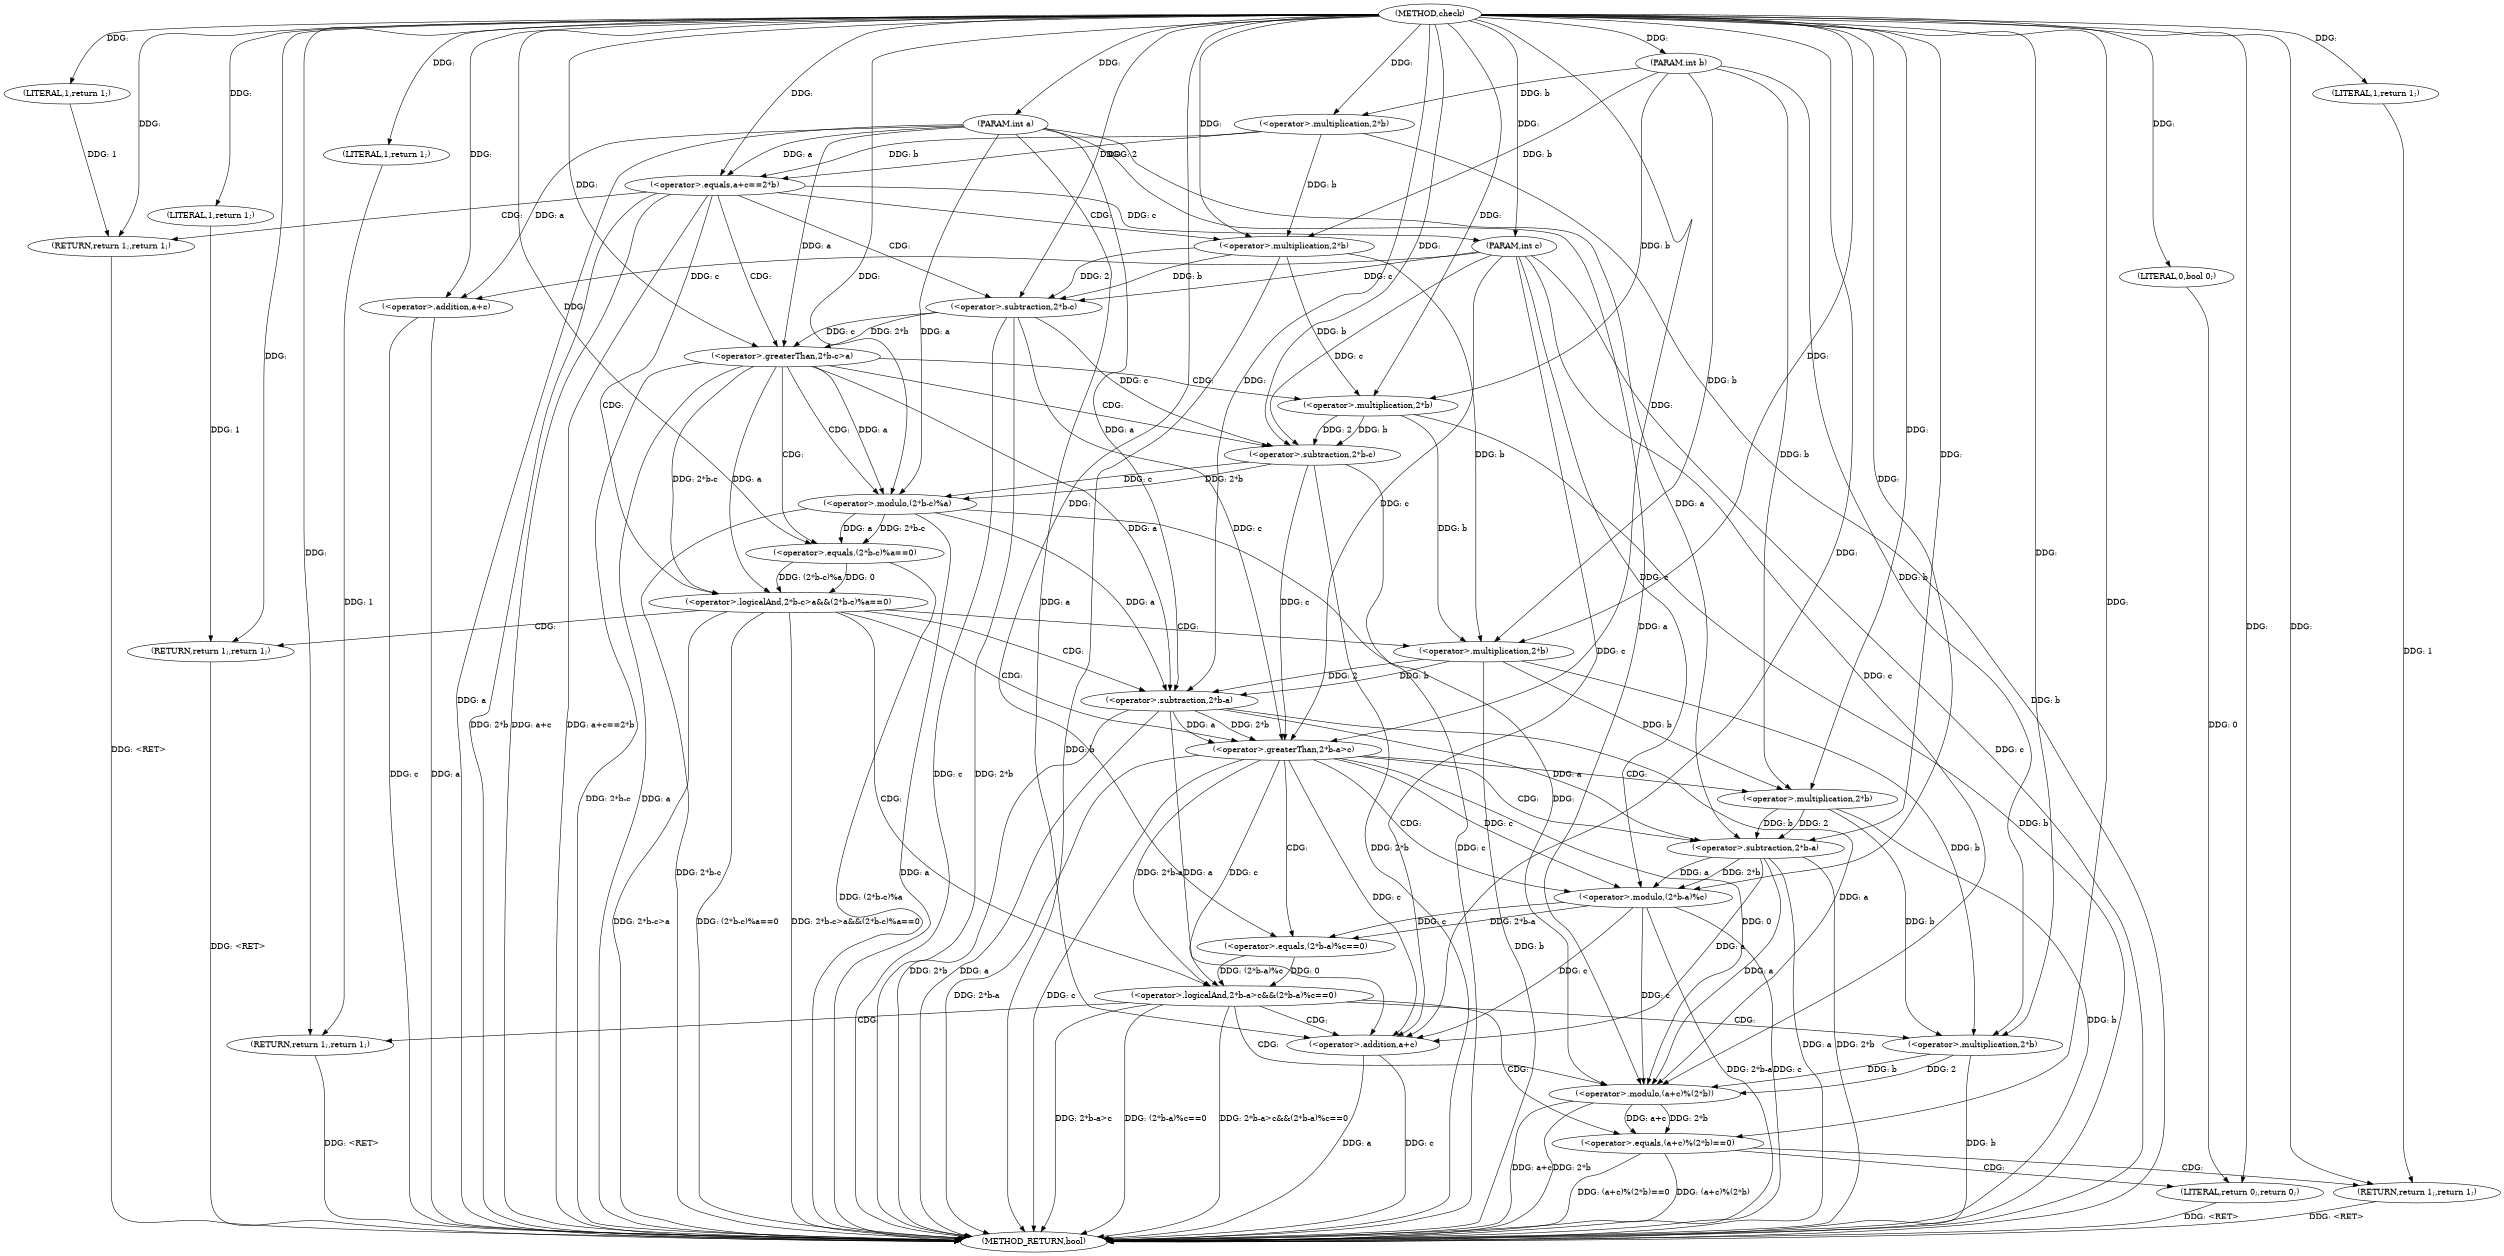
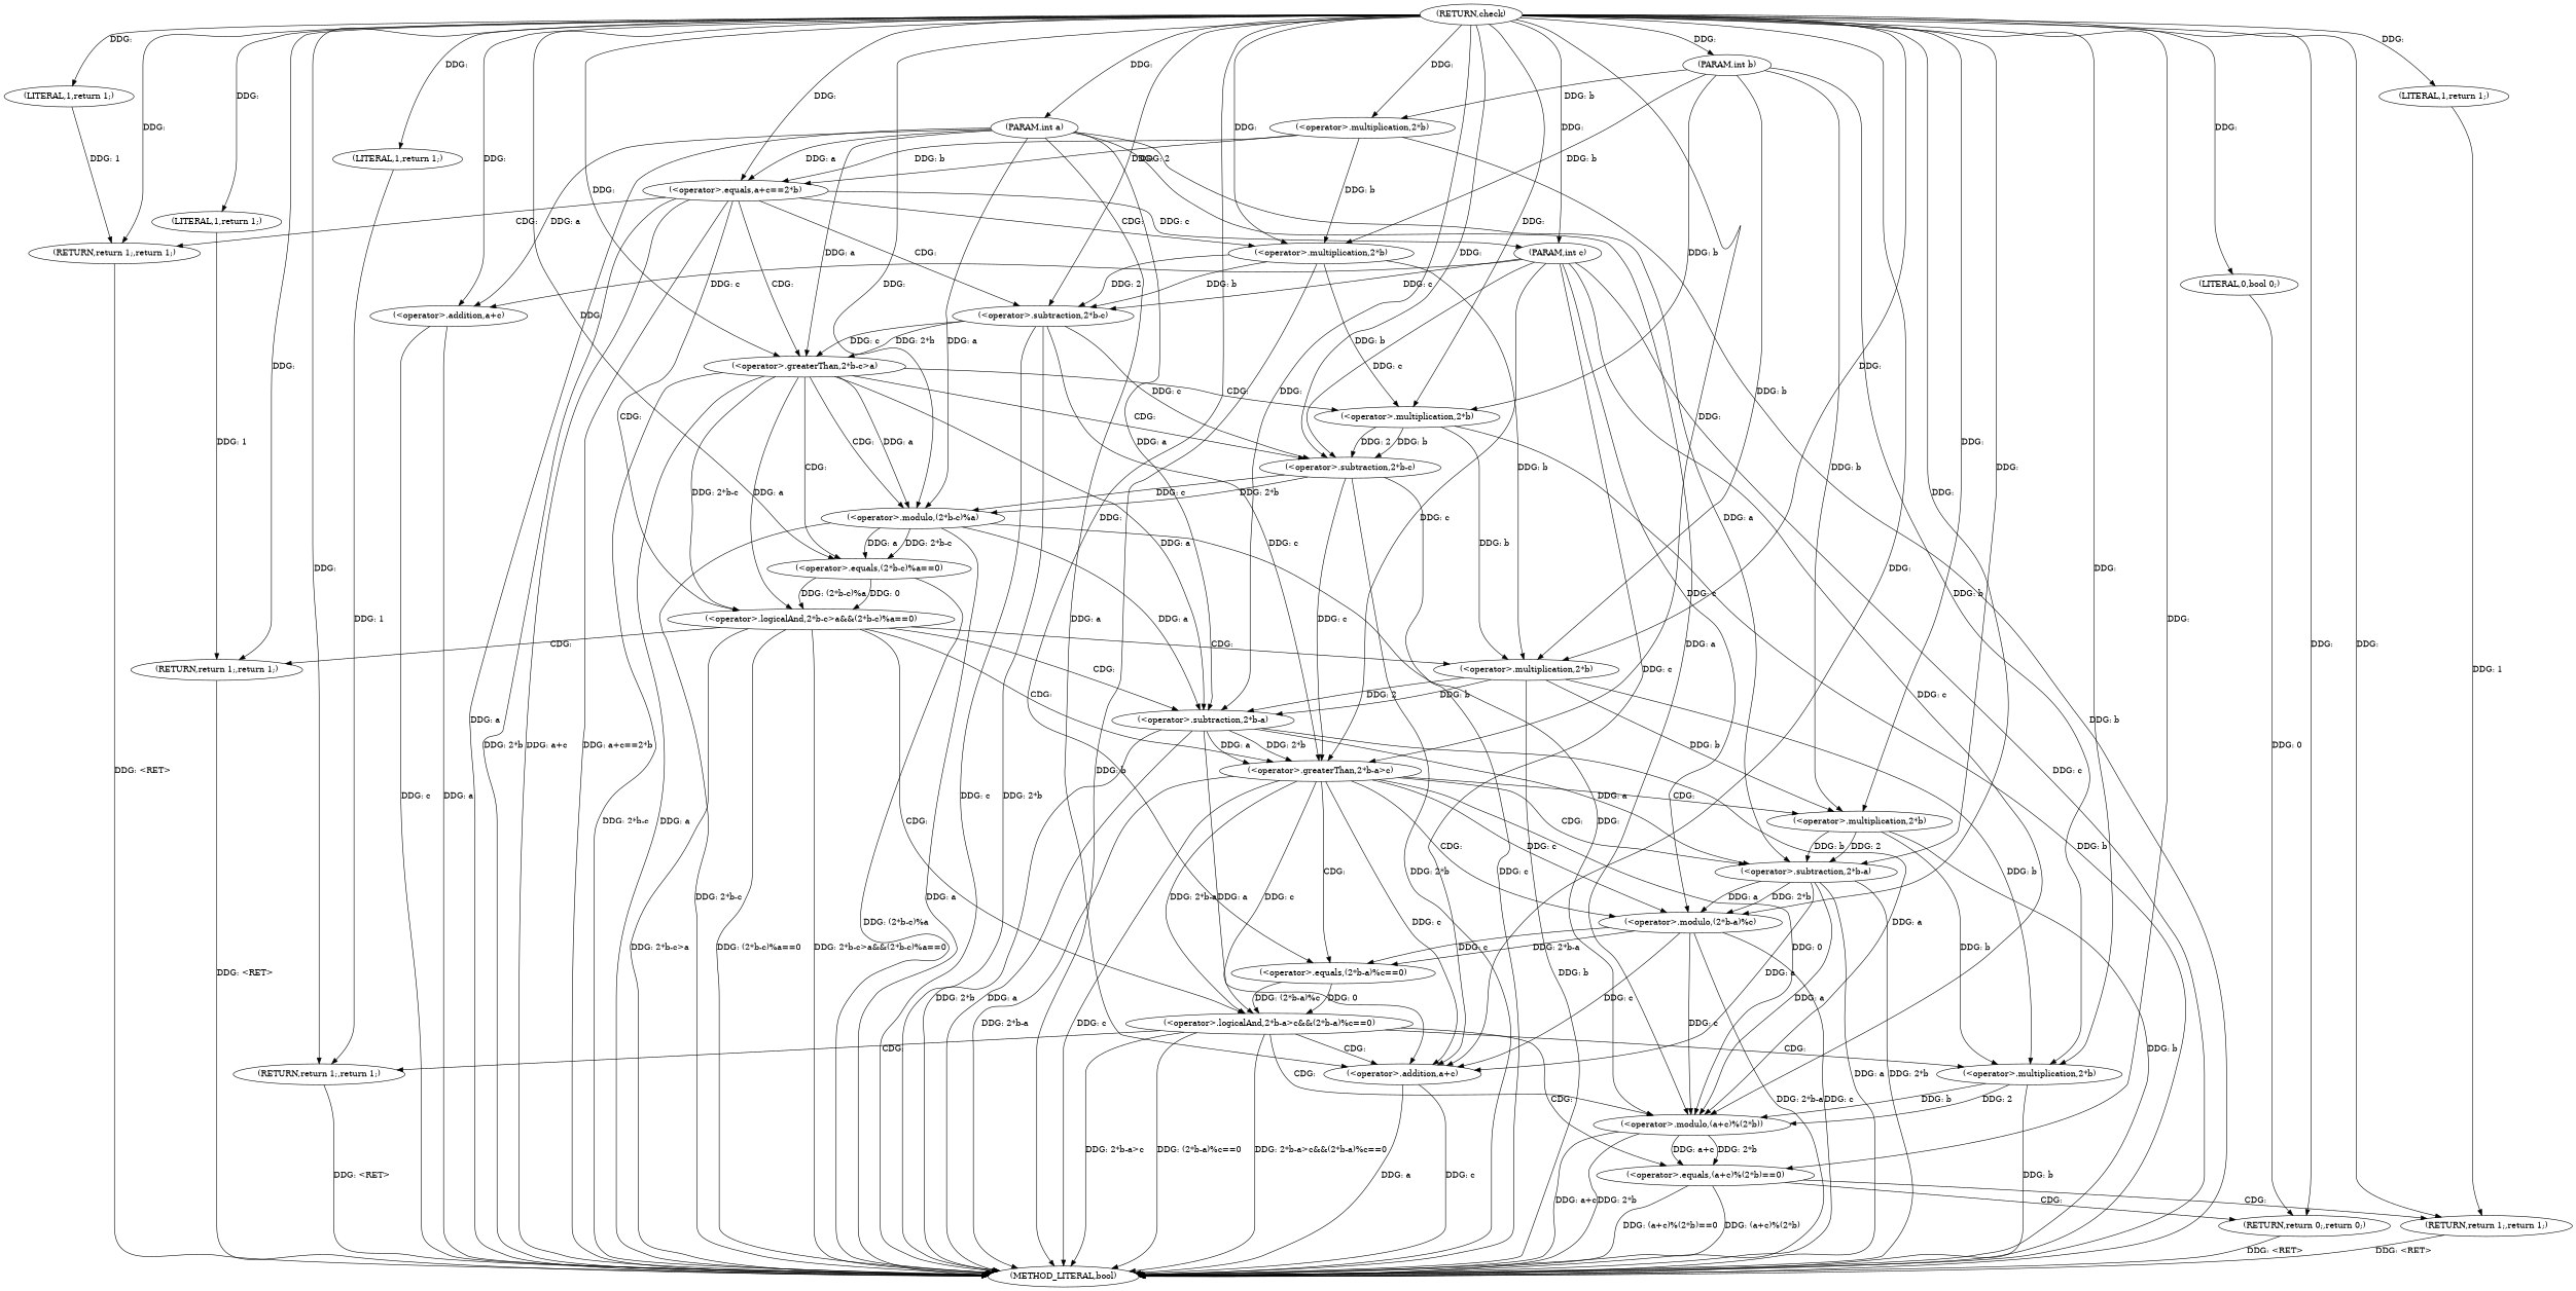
  digraph {
-   n1 [label="(METHOD,check)"]
+   n1 [label="(RETURN,check)"]
    n2 [label="(PARAM,int a)"]
    n3 [label="(PARAM,int b)"]
    n4 [label="(PARAM,int c)"]
-   n5 [label="(LITERAL,return 0;,return 0;)"]
+   n5 [label="(RETURN,return 0;,return 0;)"]
    n6 [label="(<operator>.equals,a+c==2*b)"]
    n7 [label="(RETURN,return 1;,return 1;)"]
    n8 [label="(RETURN,return 1;,return 1;)"]
    n9 [label="(RETURN,return 1;,return 1;)"]
    n10 [label="(<operator>.equals,(a+c)%(2*b)==0)"]
    n11 [label="(RETURN,return 1;,return 1;)"]
    n12 [label="(LITERAL,0,bool 0;)"]
    n13 [label="(LITERAL,1,return 1;)"]
    n14 [label="(LITERAL,1,return 1;)"]
    n15 [label="(LITERAL,1,return 1;)"]
    n16 [label="(LITERAL,1,return 1;)"]
    n17 [label="(<operator>.addition,a+c)"]
    n18 [label="(<operator>.multiplication,2*b)"]
    n19 [label="(<operator>.greaterThan,2*b-c>a)"]
    n20 [label="(<operator>.equals,(2*b-c)%a==0)"]
    n21 [label="(<operator>.greaterThan,2*b-a>c)"]
    n22 [label="(<operator>.equals,(2*b-a)%c==0)"]
    n23 [label="(<operator>.subtraction,2*b-c)"]
    n24 [label="(<operator>.modulo,(2*b-c)%a)"]
    n25 [label="(<operator>.subtraction,2*b-a)"]
    n26 [label="(<operator>.modulo,(2*b-a)%c)"]
    n27 [label="(<operator>.addition,a+c)"]
    n28 [label="(<operator>.multiplication,2*b)"]
    n29 [label="(<operator>.multiplication,2*b)"]
    n30 [label="(<operator>.subtraction,2*b-c)"]
    n31 [label="(<operator>.multiplication,2*b)"]
    n32 [label="(<operator>.subtraction,2*b-a)"]
    n33 [label="(<operator>.multiplication,2*b)"]
    n34 [label="(<operator>.multiplication,2*b)"]
    n35 [label="(<operator>.modulo,(a+c)%(2*b))"]
-   n36 [label="(METHOD_RETURN,bool)"]
+   n36 [label="(METHOD_LITERAL,bool)"]
    n37 [label="(<operator>.logicalAnd,2*b-c>a&&(2*b-c)%a==0)"]
    n38 [label="(<operator>.logicalAnd,2*b-a>c&&(2*b-a)%c==0)"]
    n1 -> n2 [label="DDG: "]
    n1 -> n3 [label="DDG: "]
    n1 -> n4 [label="DDG: "]
    n1 -> n5 [label="DDG: "]
    n1 -> n6 [label="DDG: "]
    n1 -> n7 [label="DDG: "]
    n1 -> n8 [label="DDG: "]
    n1 -> n9 [label="DDG: "]
    n1 -> n10 [label="DDG: "]
    n1 -> n11 [label="DDG: "]
    n1 -> n12 [label="DDG: "]
    n1 -> n13 [label="DDG: "]
    n1 -> n14 [label="DDG: "]
    n1 -> n15 [label="DDG: "]
    n1 -> n16 [label="DDG: "]
    n1 -> n17 [label="DDG: "]
    n1 -> n18 [label="DDG: "]
    n1 -> n19 [label="DDG: "]
    n1 -> n20 [label="DDG: "]
    n1 -> n21 [label="DDG: "]
    n1 -> n22 [label="DDG: "]
    n1 -> n23 [label="DDG: "]
    n1 -> n24 [label="DDG: "]
    n1 -> n25 [label="DDG: "]
    n1 -> n26 [label="DDG: "]
    n1 -> n27 [label="DDG: "]
    n1 -> n28 [label="DDG: "]
    n1 -> n29 [label="DDG: "]
    n1 -> n30 [label="DDG: "]
    n1 -> n31 [label="DDG: "]
    n1 -> n32 [label="DDG: "]
    n1 -> n33 [label="DDG: "]
    n1 -> n34 [label="DDG: "]
    n2 -> n6 [label="DDG: a"]
    n2 -> n17 [label="DDG: a"]
    n2 -> n19 [label="DDG: a"]
    n2 -> n24 [label="DDG: a"]
    n2 -> n25 [label="DDG: a"]
    n2 -> n27 [label="DDG: a"]
    n2 -> n32 [label="DDG: a"]
    n2 -> n35 [label="DDG: a"]
    n2 -> n36 [label="DDG: a"]
    n3 -> n18 [label="DDG: b"]
    n3 -> n28 [label="DDG: b"]
    n3 -> n29 [label="DDG: b"]
    n3 -> n31 [label="DDG: b"]
    n3 -> n33 [label="DDG: b"]
    n3 -> n34 [label="DDG: b"]
    n4 -> n17 [label="DDG: c"]
    n4 -> n21 [label="DDG: c"]
    n4 -> n23 [label="DDG: c"]
    n4 -> n26 [label="DDG: c"]
    n4 -> n27 [label="DDG: c"]
    n4 -> n30 [label="DDG: c"]
    n4 -> n35 [label="DDG: c"]
    n4 -> n36 [label="DDG: c"]
    n5 -> n36 [label="DDG: <RET>"]
    n6 -> n4 [label="DDG: c"]
    n6 -> n7 [label="CDG: "]
    n6 -> n19 [label="CDG: "]
    n6 -> n23 [label="CDG: "]
    n6 -> n29 [label="CDG: "]
    n6 -> n36 [label="DDG: a+c"]
    n6 -> n36 [label="DDG: 2*b"]
    n6 -> n36 [label="DDG: a+c==2*b"]
    n6 -> n37 [label="CDG: "]
    n7 -> n36 [label="DDG: <RET>"]
    n8 -> n36 [label="DDG: <RET>"]
    n9 -> n36 [label="DDG: <RET>"]
    n10 -> n5 [label="CDG: "]
    n10 -> n11 [label="CDG: "]
    n10 -> n36 [label="DDG: (a+c)%(2*b)"]
    n10 -> n36 [label="DDG: (a+c)%(2*b)==0"]
    n11 -> n36 [label="DDG: <RET>"]
    n12 -> n5 [label="DDG: 0"]
    n13 -> n7 [label="DDG: 1"]
    n14 -> n8 [label="DDG: 1"]
    n15 -> n9 [label="DDG: 1"]
    n16 -> n11 [label="DDG: 1"]
    n17 -> n36 [label="DDG: a"]
    n17 -> n36 [label="DDG: c"]
    n18 -> n6 [label="DDG: 2"]
    n18 -> n6 [label="DDG: b"]
    n18 -> n29 [label="DDG: b"]
    n18 -> n36 [label="DDG: b"]
    n19 -> n20 [label="CDG: "]
    n19 -> n24 [label="DDG: a"]
    n19 -> n24 [label="CDG: "]
    n19 -> n25 [label="DDG: a"]
    n19 -> n30 [label="CDG: "]
    n19 -> n33 [label="CDG: "]
    n19 -> n36 [label="DDG: 2*b-c"]
    n19 -> n36 [label="DDG: a"]
    n19 -> n37 [label="DDG: 2*b-c"]
    n19 -> n37 [label="DDG: a"]
    n20 -> n36 [label="DDG: (2*b-c)%a"]
    n20 -> n37 [label="DDG: (2*b-c)%a"]
    n20 -> n37 [label="DDG: 0"]
    n21 -> n22 [label="CDG: "]
    n21 -> n26 [label="DDG: c"]
    n21 -> n26 [label="CDG: "]
    n21 -> n27 [label="DDG: c"]
    n21 -> n32 [label="CDG: "]
    n21 -> n34 [label="CDG: "]
    n21 -> n35 [label="DDG: 0"]
    n21 -> n36 [label="DDG: 2*b-a"]
    n21 -> n36 [label="DDG: c"]
    n21 -> n38 [label="DDG: c"]
    n21 -> n38 [label="DDG: 2*b-a"]
    n22 -> n38 [label="DDG: 0"]
    n22 -> n38 [label="DDG: (2*b-a)%c"]
    n23 -> n19 [label="DDG: 2*b"]
    n23 -> n19 [label="DDG: c"]
    n23 -> n21 [label="DDG: c"]
    n23 -> n30 [label="DDG: c"]
    n23 -> n36 [label="DDG: 2*b"]
    n23 -> n36 [label="DDG: c"]
    n24 -> n20 [label="DDG: 2*b-c"]
    n24 -> n20 [label="DDG: a"]
    n24 -> n25 [label="DDG: a"]
    n24 -> n35 [label="DDG: "]
    n24 -> n36 [label="DDG: 2*b-c"]
    n24 -> n36 [label="DDG: a"]
    n25 -> n21 [label="DDG: 2*b"]
    n25 -> n21 [label="DDG: a"]
    n25 -> n27 [label="DDG: a"]
    n25 -> n32 [label="DDG: a"]
    n25 -> n35 [label="DDG: a"]
    n25 -> n36 [label="DDG: 2*b"]
    n25 -> n36 [label="DDG: a"]
    n26 -> n22 [label="DDG: 2*b-a"]
    n26 -> n22 [label="DDG: c"]
    n26 -> n27 [label="DDG: c"]
    n26 -> n35 [label="DDG: c"]
    n26 -> n36 [label="DDG: 2*b-a"]
    n26 -> n36 [label="DDG: c"]
    n27 -> n36 [label="DDG: a"]
    n27 -> n36 [label="DDG: c"]
    n28 -> n35 [label="DDG: 2"]
    n28 -> n35 [label="DDG: b"]
    n28 -> n36 [label="DDG: b"]
    n29 -> n23 [label="DDG: b"]
    n29 -> n23 [label="DDG: 2"]
    n29 -> n31 [label="DDG: b"]
    n29 -> n33 [label="DDG: b"]
    n29 -> n36 [label="DDG: b"]
    n30 -> n21 [label="DDG: c"]
    n30 -> n24 [label="DDG: c"]
    n30 -> n24 [label="DDG: 2*b"]
    n30 -> n36 [label="DDG: 2*b"]
    n30 -> n36 [label="DDG: c"]
    n31 -> n25 [label="DDG: 2"]
    n31 -> n25 [label="DDG: b"]
    n31 -> n28 [label="DDG: b"]
    n31 -> n34 [label="DDG: b"]
    n31 -> n36 [label="DDG: b"]
    n32 -> n26 [label="DDG: a"]
    n32 -> n26 [label="DDG: 2*b"]
    n32 -> n27 [label="DDG: a"]
    n32 -> n35 [label="DDG: a"]
    n32 -> n36 [label="DDG: 2*b"]
    n32 -> n36 [label="DDG: a"]
    n33 -> n30 [label="DDG: 2"]
    n33 -> n30 [label="DDG: b"]
    n33 -> n31 [label="DDG: b"]
    n33 -> n36 [label="DDG: b"]
    n34 -> n28 [label="DDG: b"]
    n34 -> n32 [label="DDG: b"]
    n34 -> n32 [label="DDG: 2"]
    n34 -> n36 [label="DDG: b"]
    n35 -> n10 [label="DDG: 2*b"]
    n35 -> n10 [label="DDG: a+c"]
    n35 -> n36 [label="DDG: a+c"]
    n35 -> n36 [label="DDG: 2*b"]
    n37 -> n8 [label="CDG: "]
    n37 -> n21 [label="CDG: "]
    n37 -> n25 [label="CDG: "]
    n37 -> n31 [label="CDG: "]
    n37 -> n36 [label="DDG: 2*b-c>a"]
    n37 -> n36 [label="DDG: (2*b-c)%a==0"]
    n37 -> n36 [label="DDG: 2*b-c>a&&(2*b-c)%a==0"]
    n37 -> n38 [label="CDG: "]
    n38 -> n9 [label="CDG: "]
    n38 -> n10 [label="CDG: "]
    n38 -> n27 [label="CDG: "]
    n38 -> n28 [label="CDG: "]
    n38 -> n35 [label="CDG: "]
    n38 -> n36 [label="DDG: 2*b-a>c"]
    n38 -> n36 [label="DDG: (2*b-a)%c==0"]
    n38 -> n36 [label="DDG: 2*b-a>c&&(2*b-a)%c==0"]
  }
